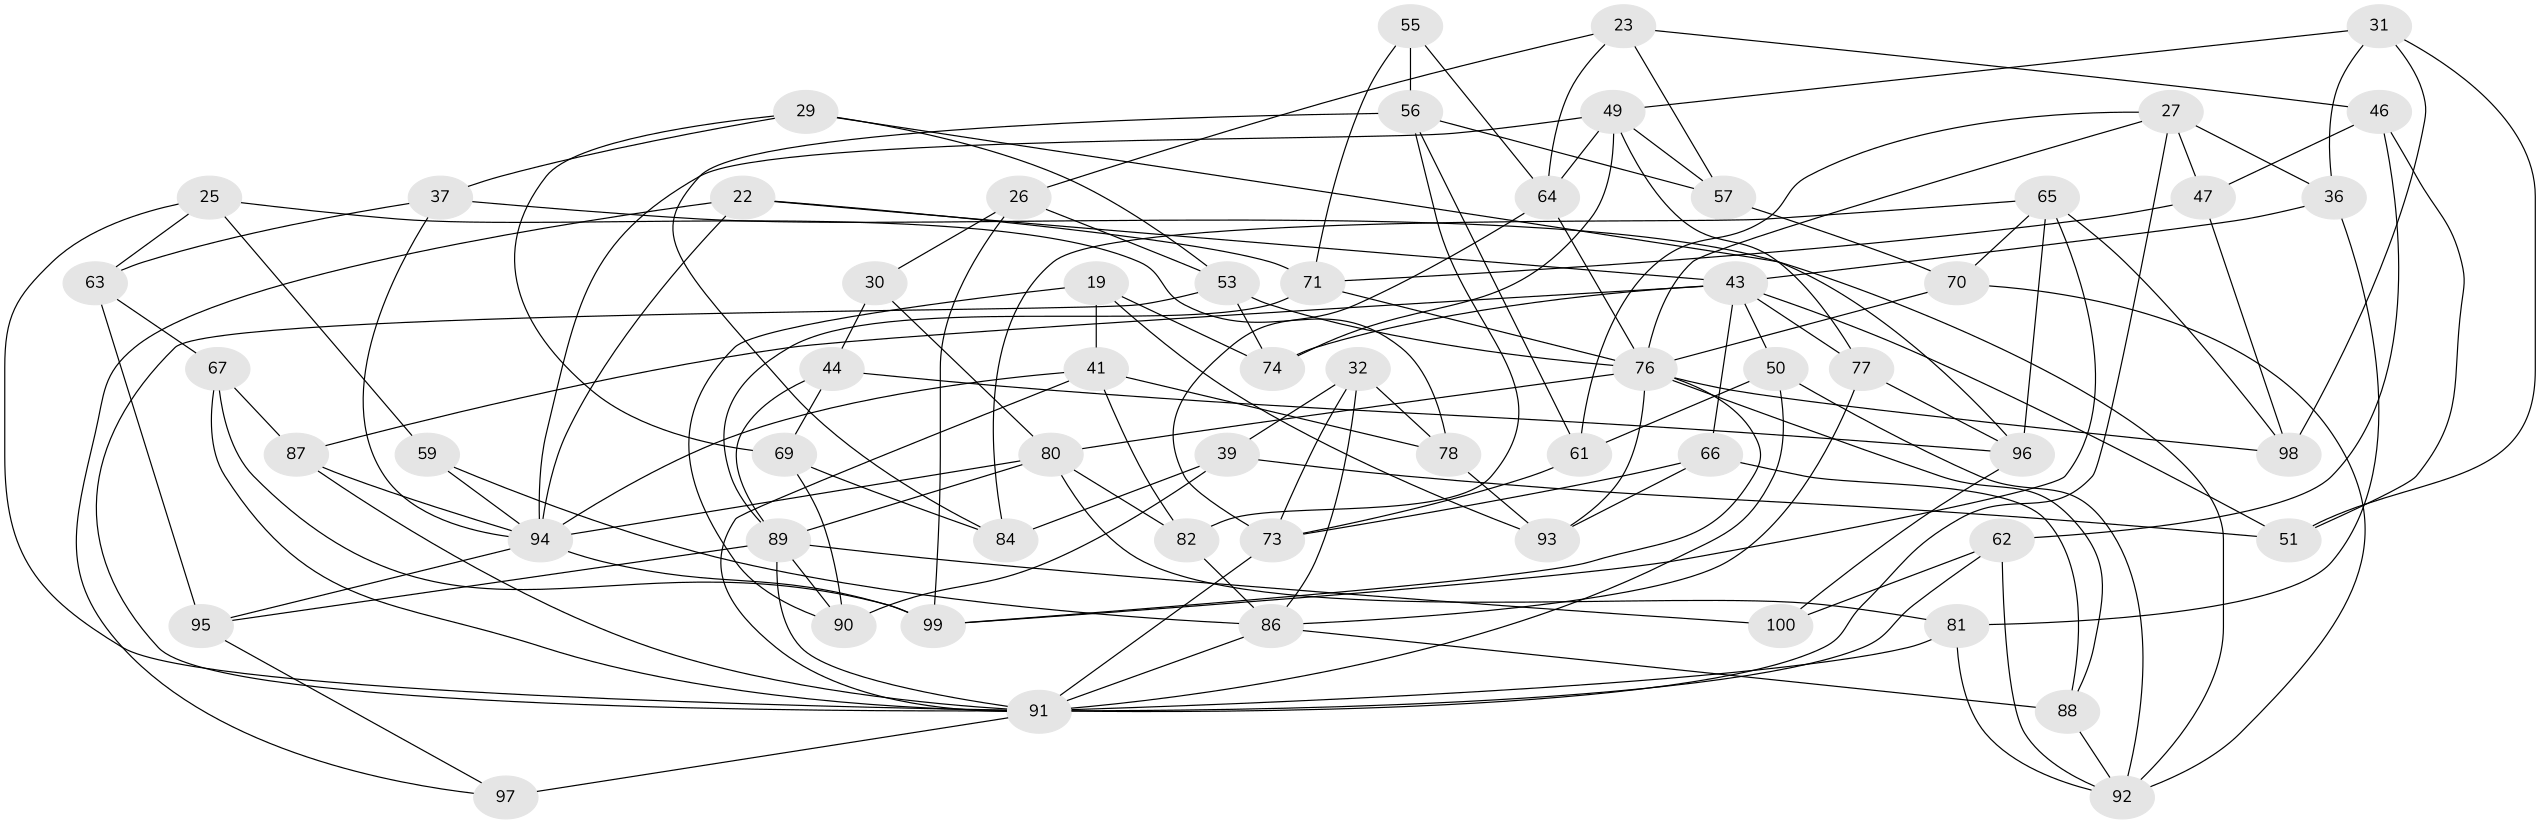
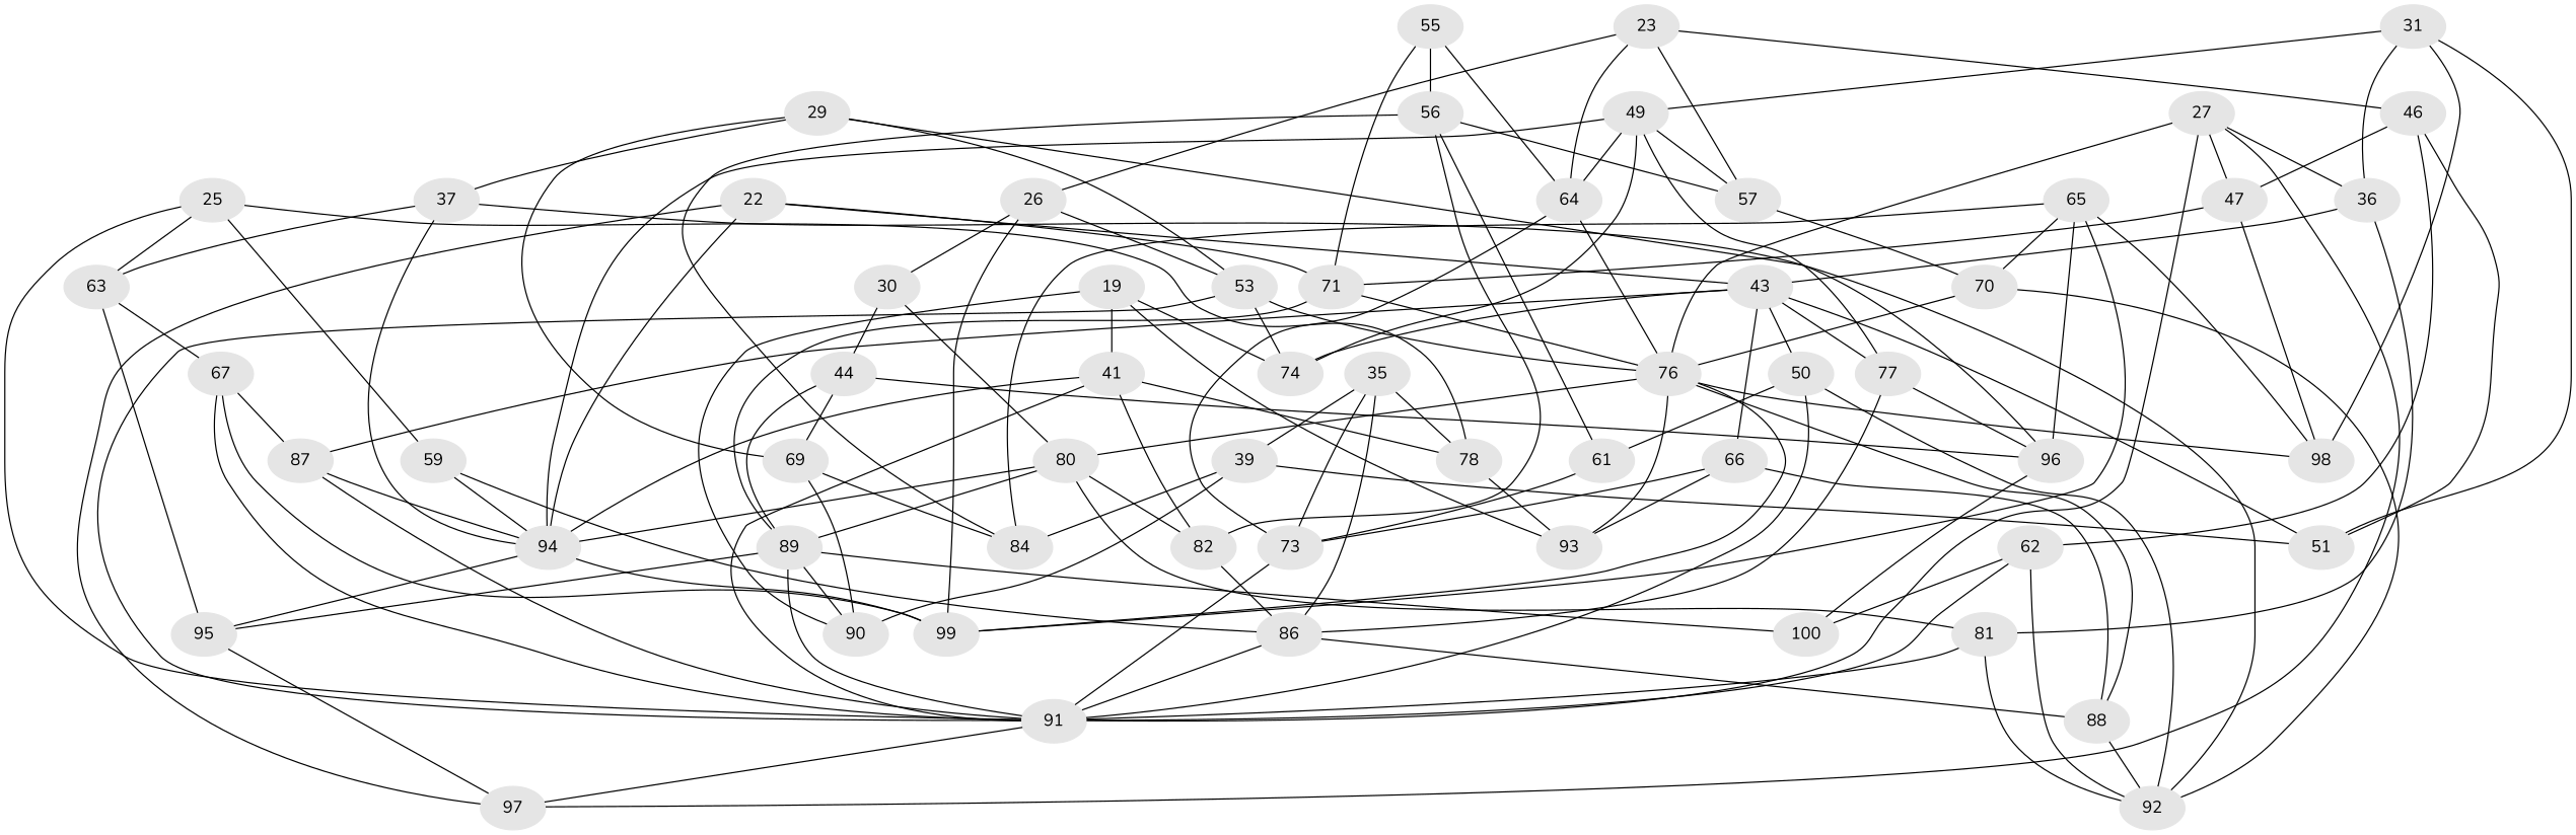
  graph {
    fontname=Nunito
    node [color=gray90 fontname=Nunito style=filled]
    edge [fontname=Nunito]
    19 [super="+13"]
    41 [super="+28"]
    74 [super="+6"]
    90
    93
    94 [super="+85+75"]
    78
    91 [super="+72"]
    82
    43 [super="+14+15"]
    51
    50 [super="+1"]
    66 [super="+45"]
    77
    87
    22
    71 [super="+48"]
    97
    76 [super="+68+54"]
    89 [super="+17+20"]
    99 [super="+2+42"]
    95
    23
    26
    46
    57
    64 [super="+58"]
    30
    53
    47
    62
    70
    73 [super="+40"]
    25
    59
    63
    86 [super="+33"]
    67
    44
    80 [super="+4+18"]
    27
    36
    98
    88 [super="+5+7"]
    29
    37
    69
    96 [super="+60"]
    92 [super="+83"]
    84
    100
    81
    31
    49 [super="+16+38"]
-   32
+   32 [label=35]
    39
    61
    56 [super="+10"]
    55
    65 [super="+3"]
    19 -- 41 [weight=2]
    19 -- 74 [weight=2]
    19 -- 90
    19 -- 93
    41 -- 94
    41 -- 78
    41 -- 91
    41 -- 82
    94 -- 99 [weight=3]
    94 -- 95
    78 -- 93
    91 -- 97
    82 -- 86
    43 -- 74
    43 -- 51
    43 -- 50
    43 -- 66
    43 -- 77
    43 -- 87
    50 -- 91
    50 -- 92 [weight=2]
    50 -- 61 [weight=2]
    66 -- 93
    66 -- 73 [weight=2]
    66 -- 88 [weight=2]
    77 -- 86
    77 -- 96
    87 -- 94
    87 -- 91
    22 -- 94
    22 -- 43
    22 -- 71
    22 -- 97
    71 -- 76
    71 -- 89 [weight=2]
    76 -- 93
    76 -- 99
    76 -- 80 [weight=2]
    76 -- 98
    76 -- 88 [weight=2]
    89 -- 90
    89 -- 91
    89 -- 95
    89 -- 100
    95 -- 97
    23 -- 26
    23 -- 46
    23 -- 57
    23 -- 64
    26 -- 99
    26 -- 30
    26 -- 53
    46 -- 51
    46 -- 47
    46 -- 62
    57 -- 70
    64 -- 76
    64 -- 73
    30 -- 44
    30 -- 80
    53 -- 74
    53 -- 91
    53 -- 76
    47 -- 71
    47 -- 98
    62 -- 91
    62 -- 92
    62 -- 100
    70 -- 76
    70 -- 92
    73 -- 91
    25 -- 78
    25 -- 91
    25 -- 59
    25 -- 63
    59 -- 94
    59 -- 86
    63 -- 95
    63 -- 67
    86 -- 91 [weight=2]
    86 -- 88 [weight=2]
    67 -- 91
    67 -- 87
    67 -- 99
    44 -- 89
    44 -- 69
    44 -- 96
    80 -- 94 [weight=2]
    80 -- 82
    80 -- 89
    80 -- 81
    27 -- 91
-   27 -- 61
+   27 -- 97
    27 -- 76
    27 -- 47
    27 -- 36
    36 -- 43
    36 -- 81
    88 -- 92 [weight=2]
    29 -- 53
    29 -- 37
    29 -- 69
    29 -- 96
    37 -- 94
    37 -- 63
    37 -- 92
    69 -- 90
    69 -- 84
    96 -- 100 [weight=2]
    81 -- 91
    81 -- 92
    31 -- 51
    31 -- 36
    31 -- 98
    31 -- 49
    49 -- 74 [weight=2]
    49 -- 94
    49 -- 77
    49 -- 57
    49 -- 64 [weight=2]
    32 -- 78
    32 -- 73
    32 -- 86
    32 -- 39
    39 -- 90
    39 -- 51
    39 -- 84
    61 -- 73
    56 -- 82
    56 -- 57
    56 -- 84
    56 -- 61
    55 -- 71
    55 -- 64
    55 -- 56 [weight=2]
    65 -- 99 [weight=2]
    65 -- 70
    65 -- 98
    65 -- 96
    65 -- 84
  }
